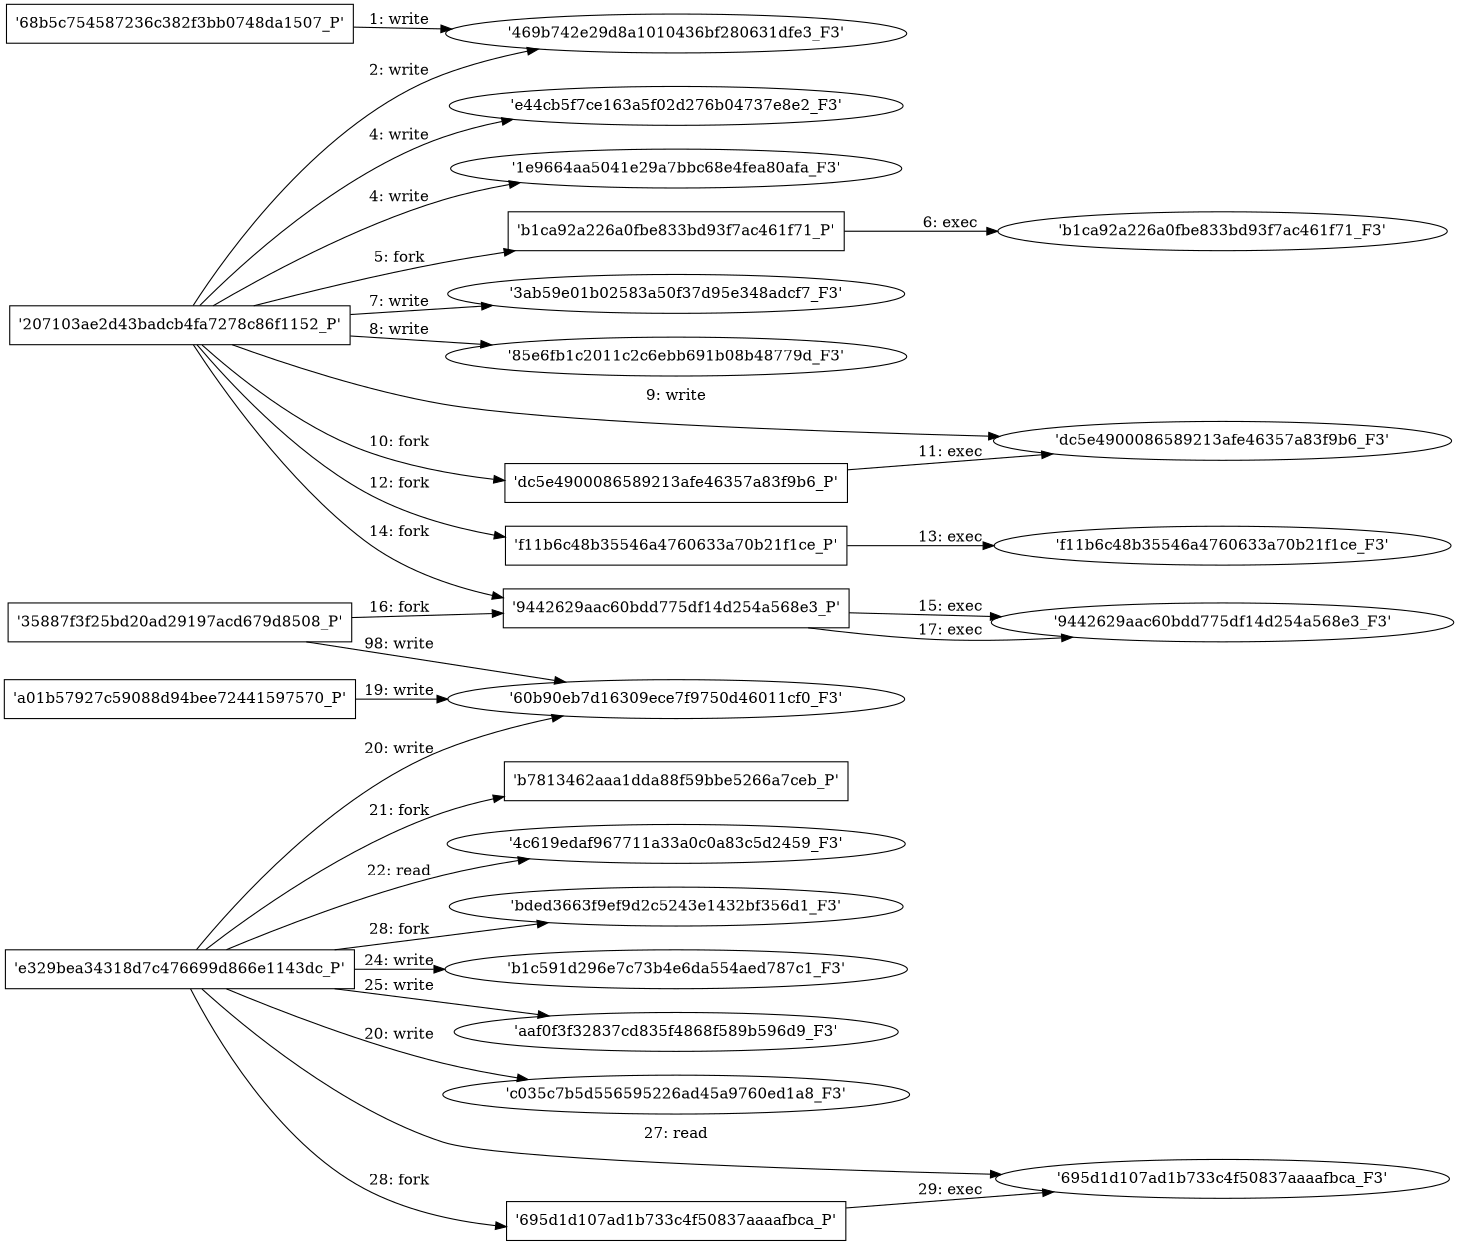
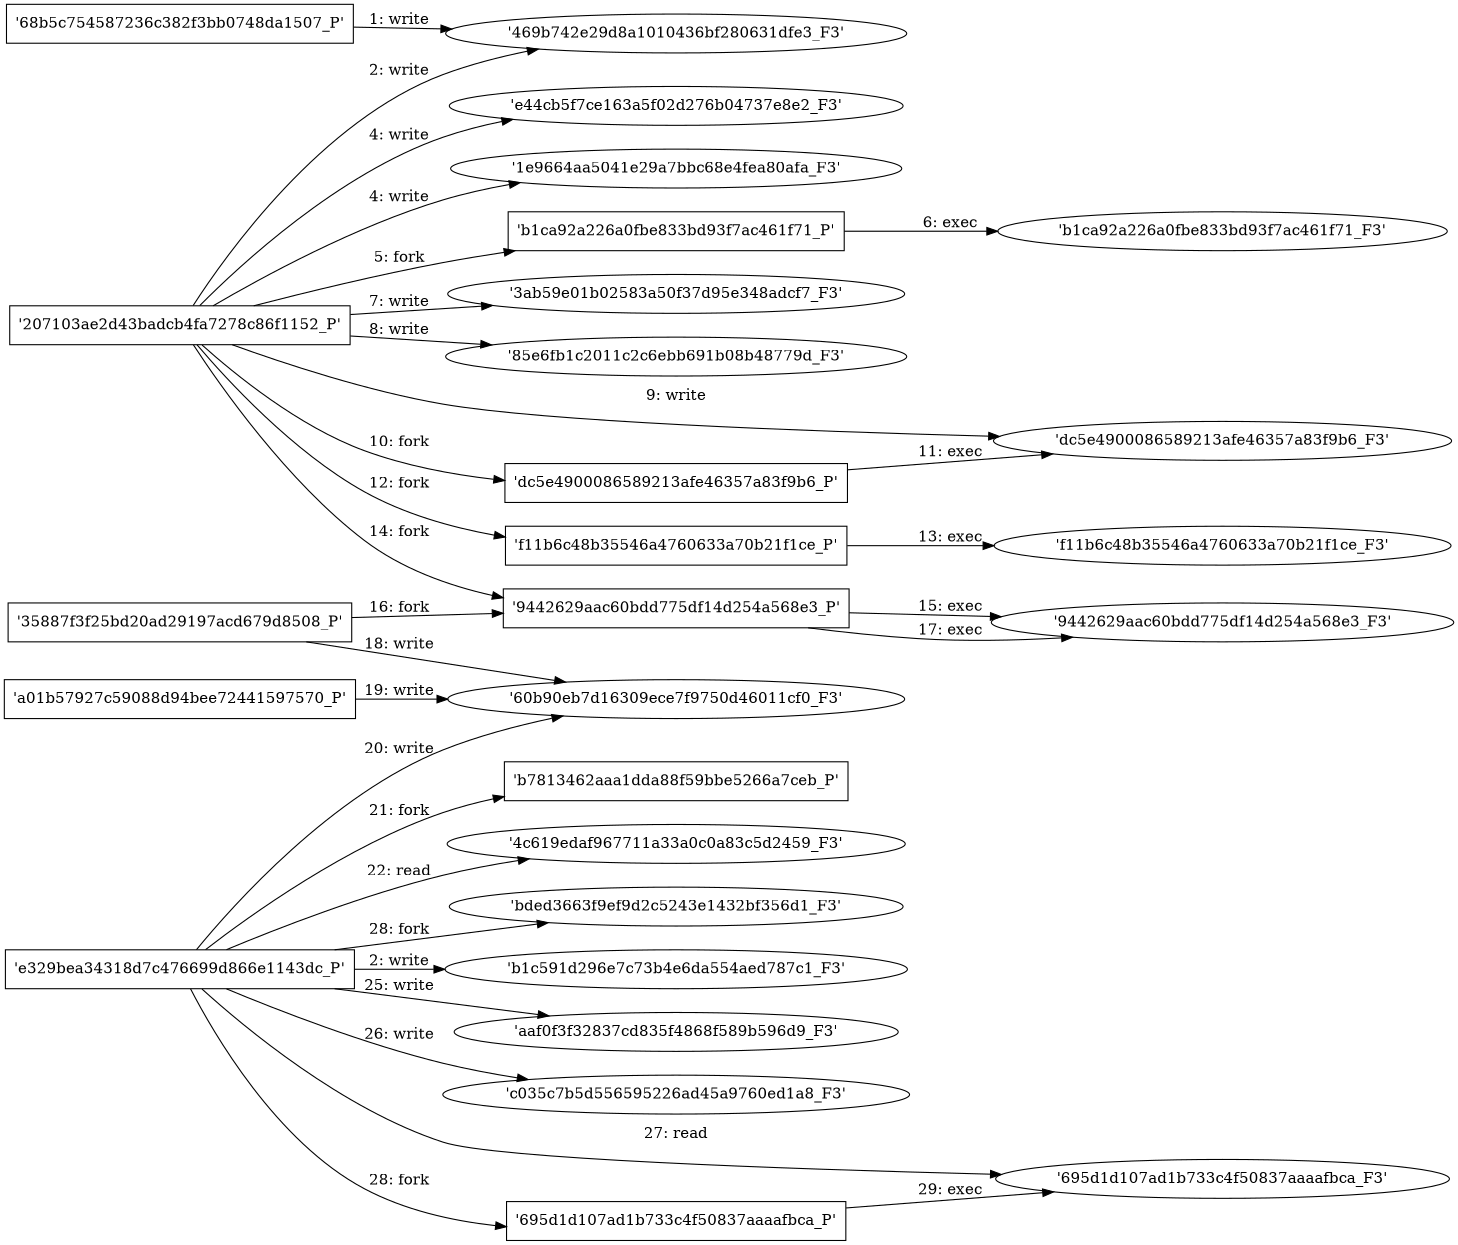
  digraph {
    engine=neato
    fixedsize=false
    fontsize=10
    nodesep=0.3
    rankdir=LR
    ranksep=0
    splines=true
    node [node_type=Process shape=ellipse]
    "'68b5c754587236c382f3bb0748da1507_P'" [shape=box]
    "'469b742e29d8a1010436bf280631dfe3_F3'" [node_type=file]
    "'207103ae2d43badcb4fa7278c86f1152_P'" [shape=box]
    "'e44cb5f7ce163a5f02d276b04737e8e2_F3'" [node_type=file]
    "'1e9664aa5041e29a7bbc68e4fea80afa_F3'" [node_type=file]
    "'b1ca92a226a0fbe833bd93f7ac461f71_P'" [shape=box]
    "'3ab59e01b02583a50f37d95e348adcf7_F3'" [node_type=file]
    "'85e6fb1c2011c2c6ebb691b08b48779d_F3'" [node_type=file]
    "'dc5e4900086589213afe46357a83f9b6_F3'" [node_type=File]
    "'dc5e4900086589213afe46357a83f9b6_P'" [shape=box]
    "'f11b6c48b35546a4760633a70b21f1ce_P'" [shape=box]
    "'9442629aac60bdd775df14d254a568e3_P'" [shape=box]
    "'b1ca92a226a0fbe833bd93f7ac461f71_F3'" [node_type=File]
    "'f11b6c48b35546a4760633a70b21f1ce_F3'" [node_type=File]
    "'9442629aac60bdd775df14d254a568e3_F3'" [node_type=File]
    "'35887f3f25bd20ad29197acd679d8508_P'" [shape=box]
    "'60b90eb7d16309ece7f9750d46011cf0_F3'" [node_type=file]
    "'a01b57927c59088d94bee72441597570_P'" [shape=box]
    "'e329bea34318d7c476699d866e1143dc_P'" [shape=box]
    "'b7813462aaa1dda88f59bbe5266a7ceb_P'" [shape=box]
    "'4c619edaf967711a33a0c0a83c5d2459_F3'" [node_type=file]
    "'bded3663f9ef9d2c5243e1432bf356d1_F3'" [node_type=file]
    "'b1c591d296e7c73b4e6da554aed787c1_F3'" [node_type=file]
    "'aaf0f3f32837cd835f4868f589b596d9_F3'" [node_type=file]
    "'c035c7b5d556595226ad45a9760ed1a8_F3'" [node_type=file]
    "'695d1d107ad1b733c4f50837aaaafbca_F3'" [node_type=File]
    "'695d1d107ad1b733c4f50837aaaafbca_P'" [shape=box]
    "'68b5c754587236c382f3bb0748da1507_P'" -> "'469b742e29d8a1010436bf280631dfe3_F3'" [label="1: write"]
    "'207103ae2d43badcb4fa7278c86f1152_P'" -> "'469b742e29d8a1010436bf280631dfe3_F3'" [label="2: write"]
    "'207103ae2d43badcb4fa7278c86f1152_P'" -> "'e44cb5f7ce163a5f02d276b04737e8e2_F3'" [label="4: write"]
    "'207103ae2d43badcb4fa7278c86f1152_P'" -> "'1e9664aa5041e29a7bbc68e4fea80afa_F3'" [label="4: write"]
    "'207103ae2d43badcb4fa7278c86f1152_P'" -> "'b1ca92a226a0fbe833bd93f7ac461f71_P'" [label="5: fork"]
    "'207103ae2d43badcb4fa7278c86f1152_P'" -> "'3ab59e01b02583a50f37d95e348adcf7_F3'" [label="7: write"]
    "'207103ae2d43badcb4fa7278c86f1152_P'" -> "'85e6fb1c2011c2c6ebb691b08b48779d_F3'" [label="8: write"]
    "'207103ae2d43badcb4fa7278c86f1152_P'" -> "'dc5e4900086589213afe46357a83f9b6_F3'" [label="9: write"]
    "'207103ae2d43badcb4fa7278c86f1152_P'" -> "'dc5e4900086589213afe46357a83f9b6_P'" [label="10: fork"]
    "'207103ae2d43badcb4fa7278c86f1152_P'" -> "'f11b6c48b35546a4760633a70b21f1ce_P'" [label="12: fork"]
    "'207103ae2d43badcb4fa7278c86f1152_P'" -> "'9442629aac60bdd775df14d254a568e3_P'" [label="14: fork"]
    "'b1ca92a226a0fbe833bd93f7ac461f71_P'" -> "'b1ca92a226a0fbe833bd93f7ac461f71_F3'" [label="6: exec"]
    "'dc5e4900086589213afe46357a83f9b6_P'" -> "'dc5e4900086589213afe46357a83f9b6_F3'" [label="11: exec"]
    "'f11b6c48b35546a4760633a70b21f1ce_P'" -> "'f11b6c48b35546a4760633a70b21f1ce_F3'" [label="13: exec"]
    "'9442629aac60bdd775df14d254a568e3_P'" -> "'9442629aac60bdd775df14d254a568e3_F3'" [label="15: exec"]
    "'9442629aac60bdd775df14d254a568e3_P'" -> "'9442629aac60bdd775df14d254a568e3_F3'" [label="17: exec"]
    "'35887f3f25bd20ad29197acd679d8508_P'" -> "'9442629aac60bdd775df14d254a568e3_P'" [label="16: fork"]
-   "'35887f3f25bd20ad29197acd679d8508_P'" -> "'60b90eb7d16309ece7f9750d46011cf0_F3'" [label="98: write"]
+   "'35887f3f25bd20ad29197acd679d8508_P'" -> "'60b90eb7d16309ece7f9750d46011cf0_F3'" [label="18: write"]
    "'a01b57927c59088d94bee72441597570_P'" -> "'60b90eb7d16309ece7f9750d46011cf0_F3'" [label="19: write"]
    "'e329bea34318d7c476699d866e1143dc_P'" -> "'60b90eb7d16309ece7f9750d46011cf0_F3'" [label="20: write"]
    "'e329bea34318d7c476699d866e1143dc_P'" -> "'b7813462aaa1dda88f59bbe5266a7ceb_P'" [label="21: fork"]
    "'e329bea34318d7c476699d866e1143dc_P'" -> "'4c619edaf967711a33a0c0a83c5d2459_F3'" [label="22: read"]
    "'e329bea34318d7c476699d866e1143dc_P'" -> "'bded3663f9ef9d2c5243e1432bf356d1_F3'" [label="28: fork"]
-   "'e329bea34318d7c476699d866e1143dc_P'" -> "'b1c591d296e7c73b4e6da554aed787c1_F3'" [label="24: write"]
+   "'e329bea34318d7c476699d866e1143dc_P'" -> "'b1c591d296e7c73b4e6da554aed787c1_F3'" [label="2: write"]
    "'e329bea34318d7c476699d866e1143dc_P'" -> "'aaf0f3f32837cd835f4868f589b596d9_F3'" [label="25: write"]
-   "'e329bea34318d7c476699d866e1143dc_P'" -> "'c035c7b5d556595226ad45a9760ed1a8_F3'" [label="20: write"]
+   "'e329bea34318d7c476699d866e1143dc_P'" -> "'c035c7b5d556595226ad45a9760ed1a8_F3'" [label="26: write"]
    "'e329bea34318d7c476699d866e1143dc_P'" -> "'695d1d107ad1b733c4f50837aaaafbca_F3'" [label="27: read"]
    "'e329bea34318d7c476699d866e1143dc_P'" -> "'695d1d107ad1b733c4f50837aaaafbca_P'" [label="28: fork"]
    "'695d1d107ad1b733c4f50837aaaafbca_P'" -> "'695d1d107ad1b733c4f50837aaaafbca_F3'" [label="29: exec"]
  }
